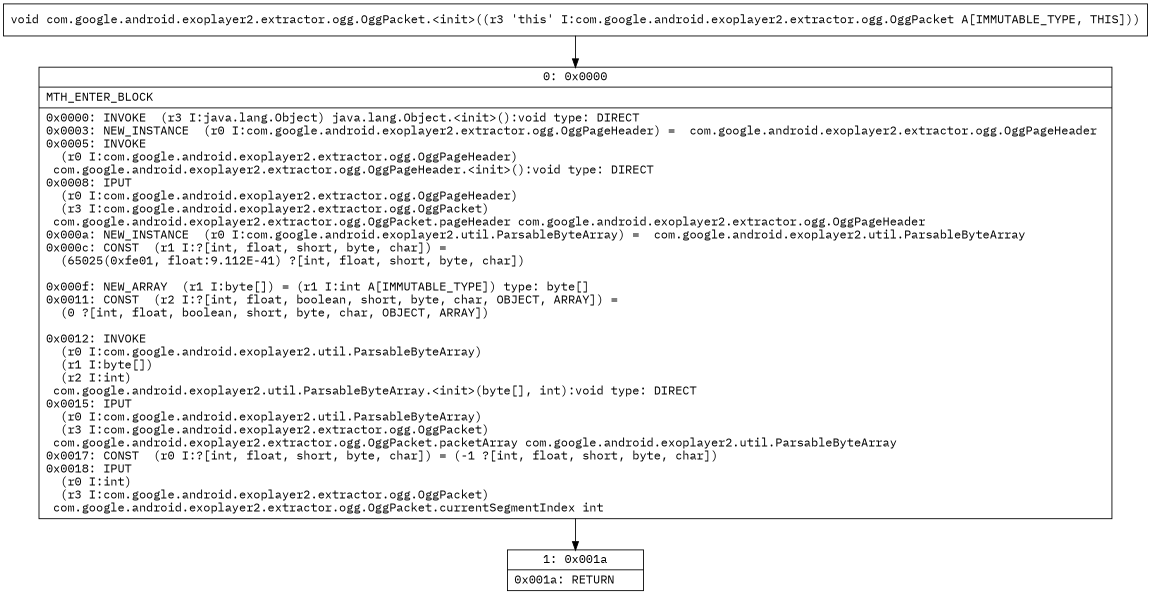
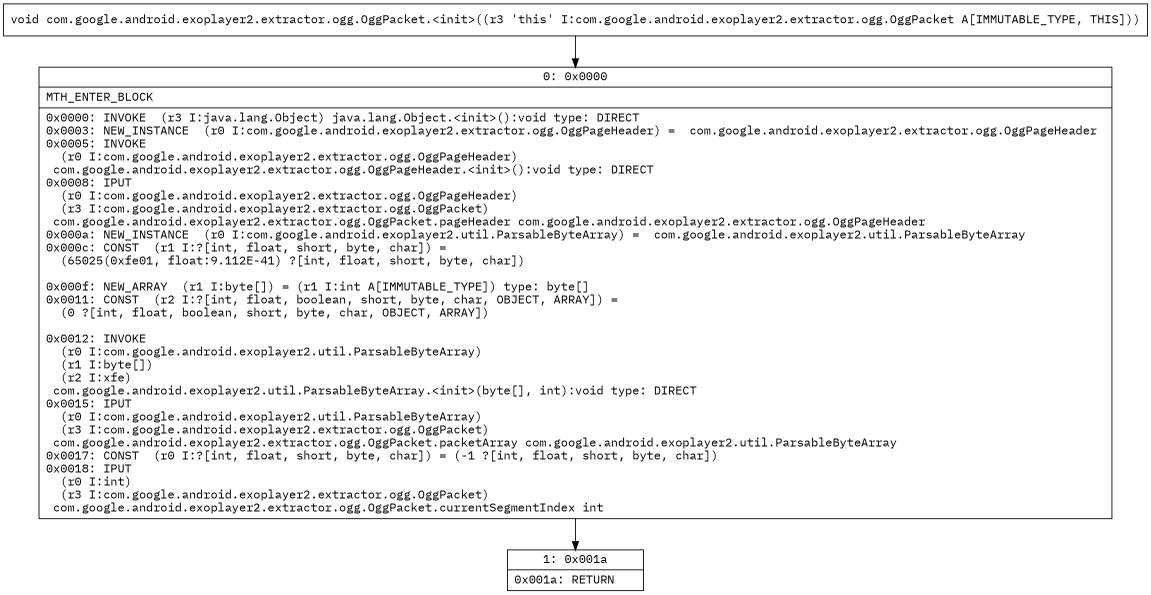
  digraph {
    fontname="IBM Plex Mono"
    node [shape=record fontname="IBM Plex Mono"]
    edge [fontname="IBM Plex Mono"]
-   n1 [label="{0\:\ 0x0000|MTH_ENTER_BLOCK\l|0x0000: INVOKE  (r3 I:java.lang.Object) java.lang.Object.\<init\>():void type: DIRECT \l0x0003: NEW_INSTANCE  (r0 I:com.google.android.exoplayer2.extractor.ogg.OggPageHeader) =  com.google.android.exoplayer2.extractor.ogg.OggPageHeader \l0x0005: INVOKE  \l  (r0 I:com.google.android.exoplayer2.extractor.ogg.OggPageHeader)\l com.google.android.exoplayer2.extractor.ogg.OggPageHeader.\<init\>():void type: DIRECT \l0x0008: IPUT  \l  (r0 I:com.google.android.exoplayer2.extractor.ogg.OggPageHeader)\l  (r3 I:com.google.android.exoplayer2.extractor.ogg.OggPacket)\l com.google.android.exoplayer2.extractor.ogg.OggPacket.pageHeader com.google.android.exoplayer2.extractor.ogg.OggPageHeader \l0x000a: NEW_INSTANCE  (r0 I:com.google.android.exoplayer2.util.ParsableByteArray) =  com.google.android.exoplayer2.util.ParsableByteArray \l0x000c: CONST  (r1 I:?[int, float, short, byte, char]) = \l  (65025(0xfe01, float:9.112E\-41) ?[int, float, short, byte, char])\l \l0x000f: NEW_ARRAY  (r1 I:byte[]) = (r1 I:int A[IMMUTABLE_TYPE]) type: byte[] \l0x0011: CONST  (r2 I:?[int, float, boolean, short, byte, char, OBJECT, ARRAY]) = \l  (0 ?[int, float, boolean, short, byte, char, OBJECT, ARRAY])\l \l0x0012: INVOKE  \l  (r0 I:com.google.android.exoplayer2.util.ParsableByteArray)\l  (r1 I:byte[])\l  (r2 I:int)\l com.google.android.exoplayer2.util.ParsableByteArray.\<init\>(byte[], int):void type: DIRECT \l0x0015: IPUT  \l  (r0 I:com.google.android.exoplayer2.util.ParsableByteArray)\l  (r3 I:com.google.android.exoplayer2.extractor.ogg.OggPacket)\l com.google.android.exoplayer2.extractor.ogg.OggPacket.packetArray com.google.android.exoplayer2.util.ParsableByteArray \l0x0017: CONST  (r0 I:?[int, float, short, byte, char]) = (\-1 ?[int, float, short, byte, char]) \l0x0018: IPUT  \l  (r0 I:int)\l  (r3 I:com.google.android.exoplayer2.extractor.ogg.OggPacket)\l com.google.android.exoplayer2.extractor.ogg.OggPacket.currentSegmentIndex int \l}"]
+   n1 [label="{0\:\ 0x0000|MTH_ENTER_BLOCK\l|0x0000: INVOKE  (r3 I:java.lang.Object) java.lang.Object.\<init\>():void type: DIRECT \l0x0003: NEW_INSTANCE  (r0 I:com.google.android.exoplayer2.extractor.ogg.OggPageHeader) =  com.google.android.exoplayer2.extractor.ogg.OggPageHeader \l0x0005: INVOKE  \l  (r0 I:com.google.android.exoplayer2.extractor.ogg.OggPageHeader)\l com.google.android.exoplayer2.extractor.ogg.OggPageHeader.\<init\>():void type: DIRECT \l0x0008: IPUT  \l  (r0 I:com.google.android.exoplayer2.extractor.ogg.OggPageHeader)\l  (r3 I:com.google.android.exoplayer2.extractor.ogg.OggPacket)\l com.google.android.exoplayer2.extractor.ogg.OggPacket.pageHeader com.google.android.exoplayer2.extractor.ogg.OggPageHeader \l0x000a: NEW_INSTANCE  (r0 I:com.google.android.exoplayer2.util.ParsableByteArray) =  com.google.android.exoplayer2.util.ParsableByteArray \l0x000c: CONST  (r1 I:?[int, float, short, byte, char]) = \l  (65025(0xfe01, float:9.112E\-41) ?[int, float, short, byte, char])\l \l0x000f: NEW_ARRAY  (r1 I:byte[]) = (r1 I:int A[IMMUTABLE_TYPE]) type: byte[] \l0x0011: CONST  (r2 I:?[int, float, boolean, short, byte, char, OBJECT, ARRAY]) = \l  (0 ?[int, float, boolean, short, byte, char, OBJECT, ARRAY])\l \l0x0012: INVOKE  \l  (r0 I:com.google.android.exoplayer2.util.ParsableByteArray)\l  (r1 I:byte[])\l  (r2 I:xfe)\l com.google.android.exoplayer2.util.ParsableByteArray.\<init\>(byte[], int):void type: DIRECT \l0x0015: IPUT  \l  (r0 I:com.google.android.exoplayer2.util.ParsableByteArray)\l  (r3 I:com.google.android.exoplayer2.extractor.ogg.OggPacket)\l com.google.android.exoplayer2.extractor.ogg.OggPacket.packetArray com.google.android.exoplayer2.util.ParsableByteArray \l0x0017: CONST  (r0 I:?[int, float, short, byte, char]) = (\-1 ?[int, float, short, byte, char]) \l0x0018: IPUT  \l  (r0 I:int)\l  (r3 I:com.google.android.exoplayer2.extractor.ogg.OggPacket)\l com.google.android.exoplayer2.extractor.ogg.OggPacket.currentSegmentIndex int \l}"]
    n2 [label="{1\:\ 0x001a|0x001a: RETURN   \l}"]
    n3 [label="{void com.google.android.exoplayer2.extractor.ogg.OggPacket.\<init\>((r3 'this' I:com.google.android.exoplayer2.extractor.ogg.OggPacket A[IMMUTABLE_TYPE, THIS])) }"]
    n1 -> n2
    n3 -> n1
  }
